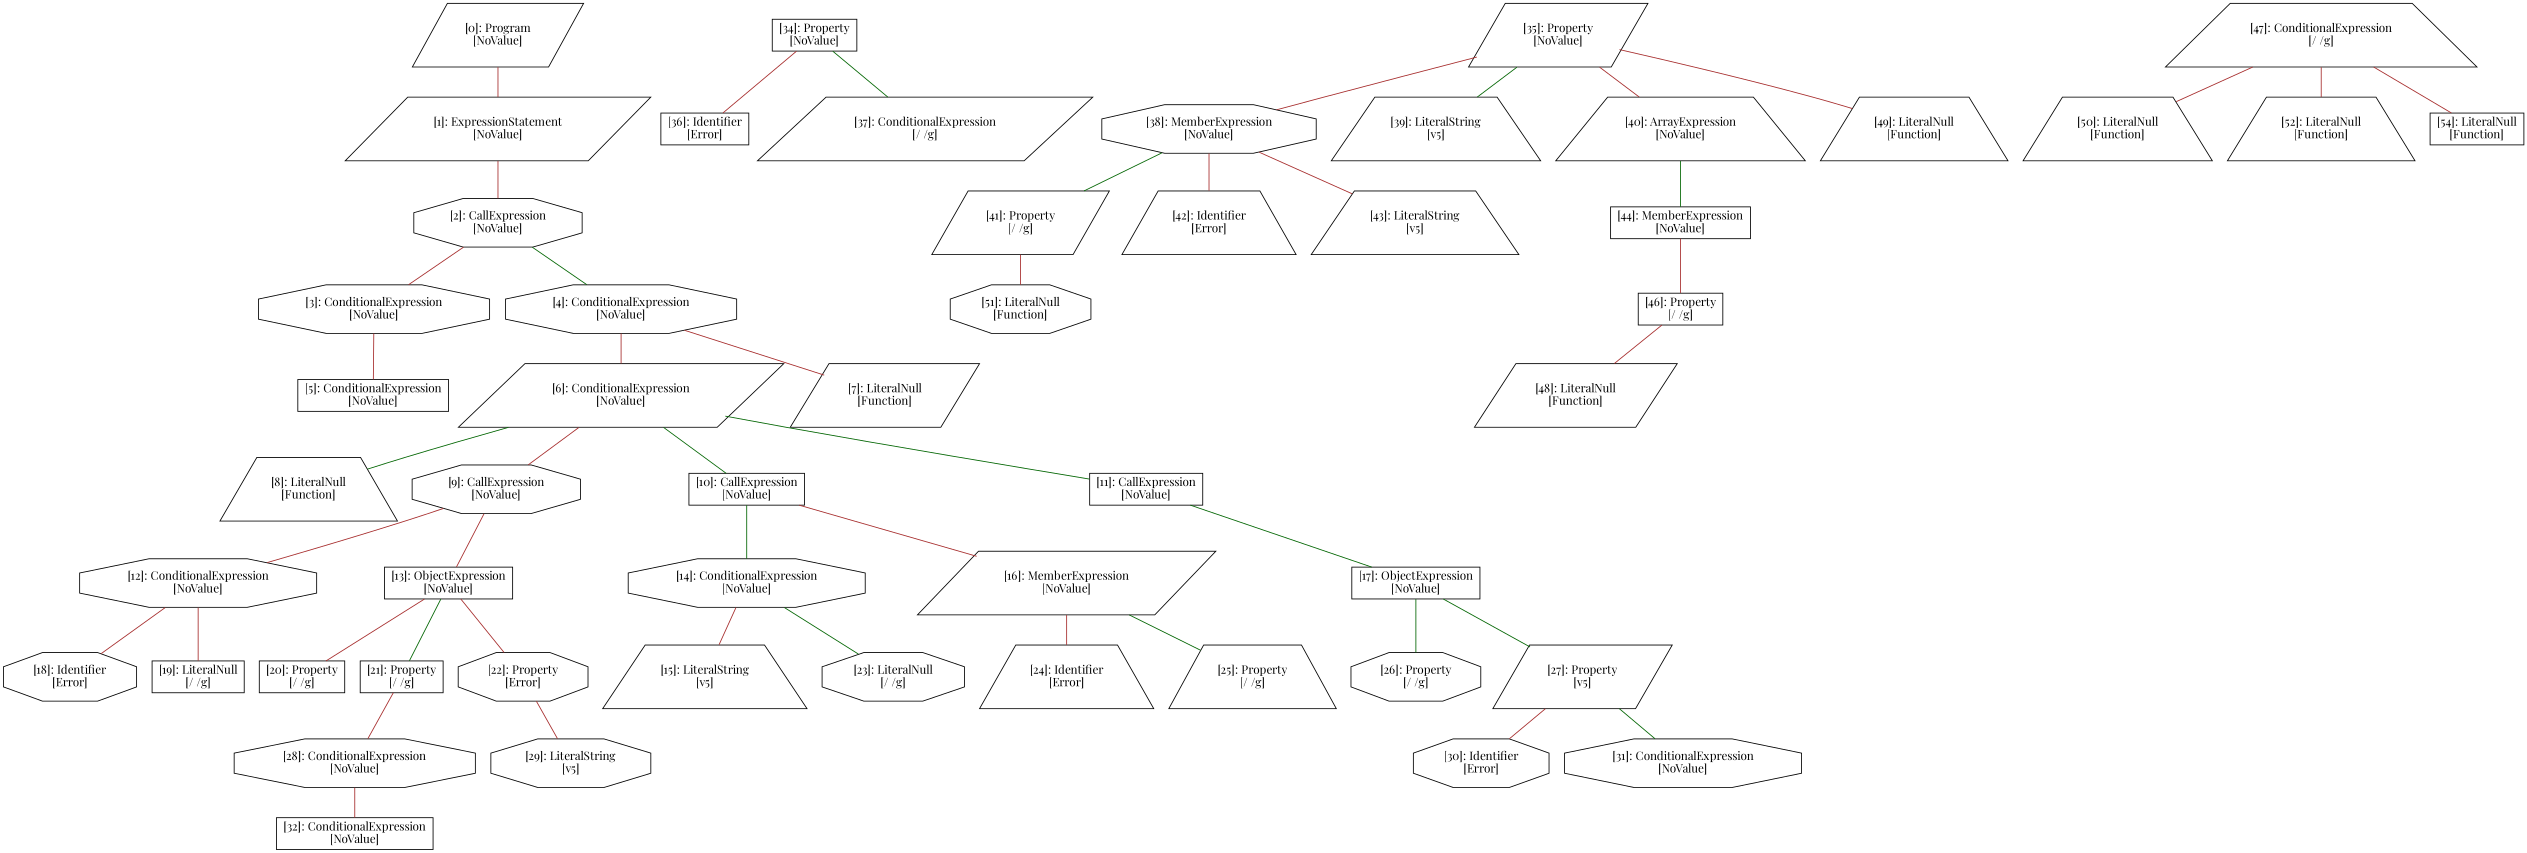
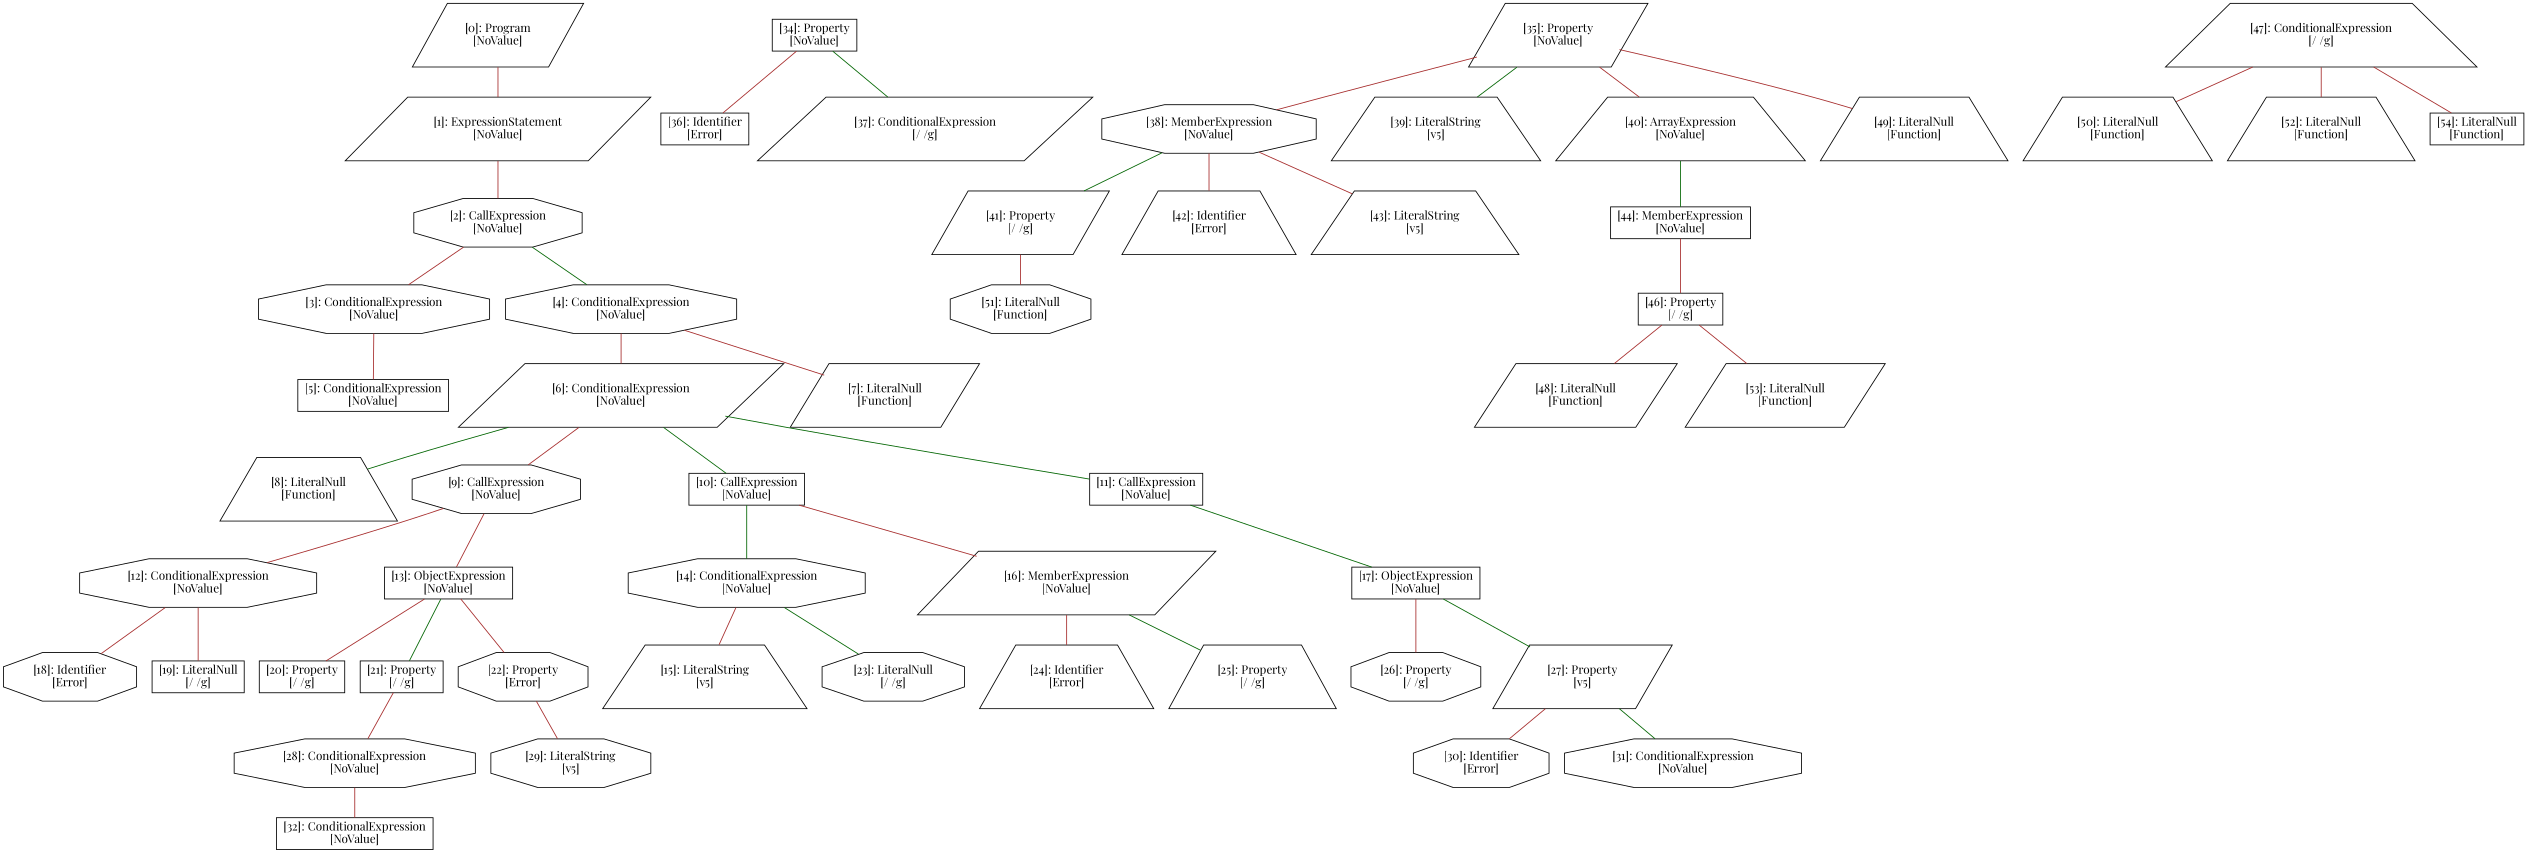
  graph {
    fontname="Playfair Display"
    node [fontname="Playfair Display" shape=octagon]
    edge [color=brown fontname="Playfair Display"]
    n1 [label="[0]: Program\n[NoValue]" shape=parallelogram]
    n2 [label="[1]: ExpressionStatement\n[NoValue]" shape=parallelogram]
    n3 [label="[2]: CallExpression\n[NoValue]"]
    n4 [label="[3]: ConditionalExpression\n[NoValue]"]
    n5 [label="[4]: ConditionalExpression\n[NoValue]"]
    n6 [label="[5]: ConditionalExpression\n[NoValue]" shape=box]
    n7 [label="[6]: ConditionalExpression\n[NoValue]" shape=parallelogram]
    n8 [label="[7]: LiteralNull\n[Function]" shape=parallelogram]
    n9 [label="[8]: LiteralNull\n[Function]" shape=trapezium]
    n10 [label="[9]: CallExpression\n[NoValue]"]
    n11 [label="[10]: CallExpression\n[NoValue]" shape=box]
    n12 [label="[11]: CallExpression\n[NoValue]" shape=box]
    n13 [label="[12]: ConditionalExpression\n[NoValue]"]
    n14 [label="[13]: ObjectExpression\n[NoValue]" shape=box]
    n15 [label="[14]: ConditionalExpression\n[NoValue]"]
    n16 [label="[16]: MemberExpression\n[NoValue]" shape=parallelogram]
    n17 [label="[17]: ObjectExpression\n[NoValue]" shape=box]
    n18 [label="[18]: Identifier\n[Error]"]
    n19 [label="[19]: LiteralNull\n[/ /g]" shape=box]
    n20 [label="[20]: Property\n[/ /g]" shape=box]
    n21 [label="[21]: Property\n[/ /g]" shape=box]
    n22 [label="[22]: Property\n[Error]"]
    n23 [label="[15]: LiteralString\n[v5]" shape=trapezium]
    n24 [label="[23]: LiteralNull\n[/ /g]"]
    n25 [label="[24]: Identifier\n[Error]" shape=trapezium]
    n26 [label="[25]: Property\n[/ /g]" shape=trapezium]
    n27 [label="[26]: Property\n[/ /g]"]
    n28 [label="[27]: Property\n[v5]" shape=parallelogram]
    n29 [label="[28]: ConditionalExpression\n[NoValue]"]
    n30 [label="[29]: LiteralString\n[v5]"]
    n31 [label="[30]: Identifier\n[Error]"]
    n32 [label="[31]: ConditionalExpression\n[NoValue]"]
    n33 [label="[32]: ConditionalExpression\n[NoValue]" shape=box]
    n34 [label="[34]: Property\n[NoValue]" shape=box]
    n35 [label="[36]: Identifier\n[Error]" shape=box]
    n36 [label="[37]: ConditionalExpression\n[/ /g]" shape=parallelogram]
    n37 [label="[35]: Property\n[NoValue]" shape=parallelogram]
    n38 [label="[38]: MemberExpression\n[NoValue]"]
    n39 [label="[39]: LiteralString\n[v5]" shape=trapezium]
    n40 [label="[40]: ArrayExpression\n[NoValue]" shape=trapezium]
    n41 [label="[49]: LiteralNull\n[Function]" shape=trapezium]
    n42 [label="[41]: Property\n[/ /g]" shape=parallelogram]
    n43 [label="[42]: Identifier\n[Error]" shape=trapezium]
    n44 [label="[43]: LiteralString\n[v5]" shape=trapezium]
    n45 [label="[44]: MemberExpression\n[NoValue]" shape=box]
    n46 [label="[51]: LiteralNull\n[Function]"]
    n47 [label="[46]: Property\n[/ /g]" shape=box]
    n48 [label="[48]: LiteralNull\n[Function]" shape=parallelogram]
+   n49 [label="[53]: LiteralNull\n[Function]" shape=parallelogram]
    n50 [label="[47]: ConditionalExpression\n[/ /g]" shape=trapezium]
    n51 [label="[50]: LiteralNull\n[Function]" shape=trapezium]
    n52 [label="[52]: LiteralNull\n[Function]" shape=trapezium]
    n53 [label="[54]: LiteralNull\n[Function]" shape=box]
    n1 -- n2
    n2 -- n3
    n3 -- n4
    n3 -- n5 [color=darkgreen]
    n4 -- n6
    n5 -- n7
    n5 -- n8
    n7 -- n9 [color=darkgreen]
    n7 -- n10
    n7 -- n11 [color=darkgreen]
    n7 -- n12 [color=darkgreen]
    n10 -- n13
    n10 -- n14
    n11 -- n15 [color=darkgreen]
    n11 -- n16
    n12 -- n17 [color=darkgreen]
    n13 -- n18
    n13 -- n19
    n14 -- n20
    n14 -- n21 [color=darkgreen]
    n14 -- n22
    n15 -- n23
    n15 -- n24 [color=darkgreen]
    n16 -- n25
    n16 -- n26 [color=darkgreen]
-   n17 -- n27 [color=darkgreen]
+   n17 -- n27
    n17 -- n28 [color=darkgreen]
    n21 -- n29
    n22 -- n30
    n28 -- n31
    n28 -- n32 [color=darkgreen]
    n29 -- n33
    n34 -- n35
    n34 -- n36 [color=darkgreen]
    n37 -- n38
    n37 -- n39 [color=darkgreen]
    n37 -- n40
    n37 -- n41
    n38 -- n42 [color=darkgreen]
    n38 -- n43
    n38 -- n44
    n40 -- n45 [color=darkgreen]
    n42 -- n46
    n45 -- n47
    n47 -- n48
+   n47 -- n49
    n50 -- n51
    n50 -- n52
    n50 -- n53
  }
